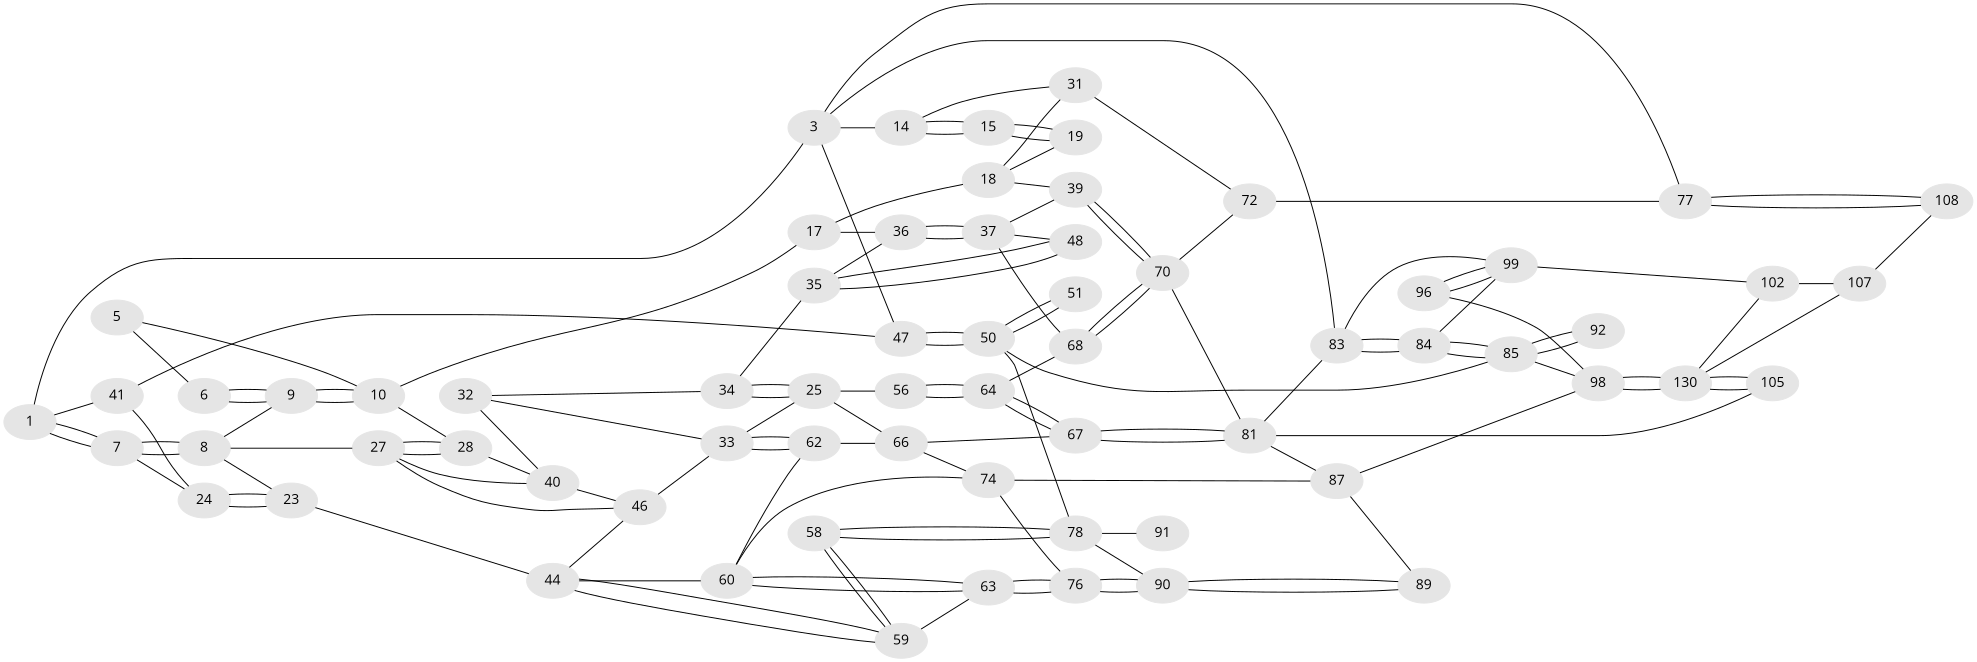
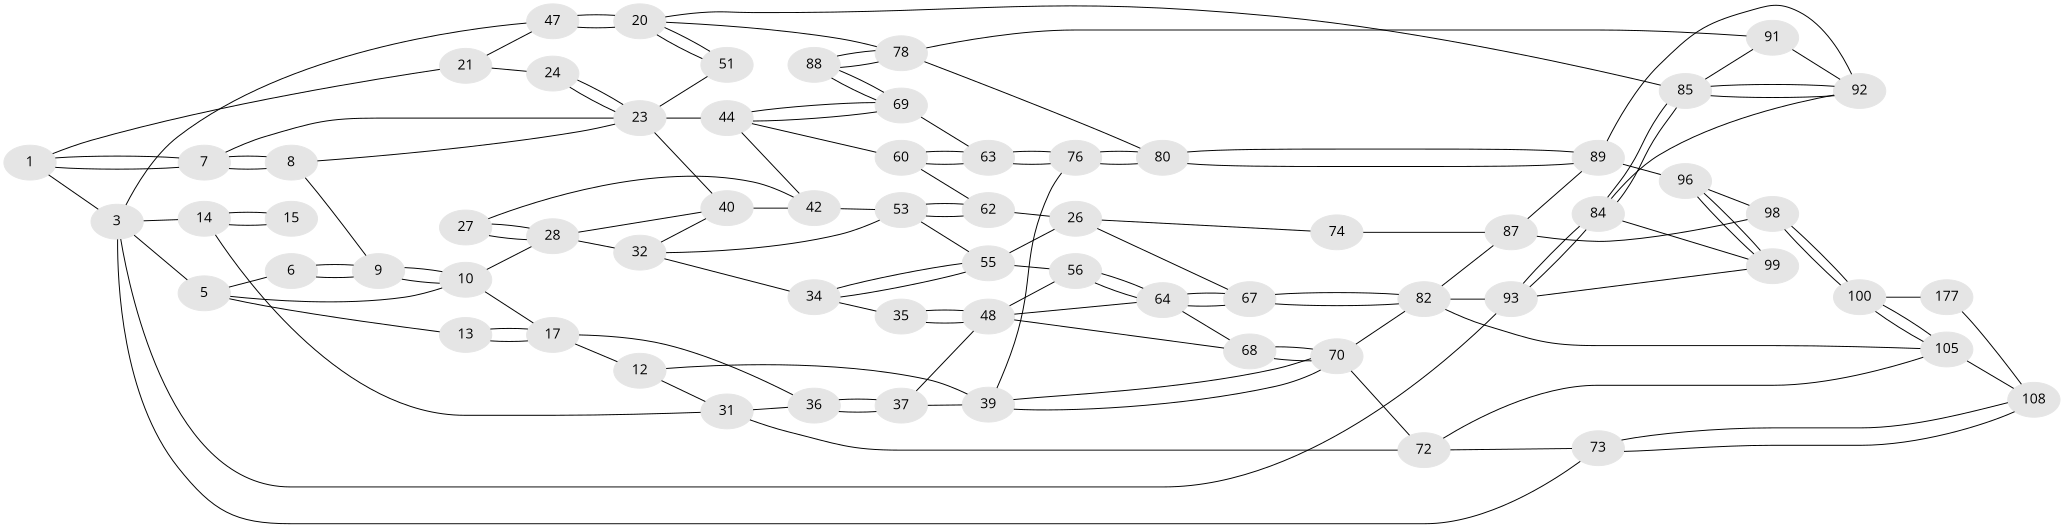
  graph {
    fontname="Open Sans"
    rankdir=LR
    node [color=gray90 fontname="Open Sans" style=filled]
    edge [fontname="Open Sans"]
    1 [super="+2"]
    3 [super="+4"]
    7 [super="+22"]
-   21 [super="+23" label=41]
+   21 [super="+23"]
    5 [super="+12"]
    14
    47
-   77
-   83
+   77 [label=73]
+   83 [label=93]
    8 [super="+26"]
    24
    6
    10 [super="+11"]
+   13
    15 [super="+16"]
    31
-   50 [super="+82"]
+   50 [super="+82" label=20]
    108
    84 [super="+95"]
    99 [super="+103"]
    9
    17 [super="+20"]
    28 [super="+29"]
    n24 [label=23 super="+43"]
    27 [super="+42"]
    44 [super="+45"]
    51
    40 [super="+41"]
-   46 [super="+52"]
-   18 [super="+30"]
+   46 [super="+52" label=42]
+   18 [super="+30" label=12]
    36
    32 [super="+33"]
-   19
    72 [super="+73"]
    39
    37 [super="+38"]
    70 [super="+71"]
-   59
+   59 [label=69]
    60 [super="+61"]
-   53 [super="+54" label=33]
+   53 [super="+54"]
    34
    105 [super="+106"]
    35
-   55 [super="+57" label=25]
+   55 [super="+57"]
    62
    48 [super="+49"]
    56
-   66 [super="+69"]
+   66 [super="+69" label=26]
    64 [super="+65"]
    68
-   81 [super="+88"]
+   81 [super="+88" label=82]
    63
    74 [super="+75"]
    78 [super="+79"]
    85 [super="+86"]
    67
-   80 [label=90]
+   80
    91
    92 [super="+93"]
-   58
+   58 [label=88]
    76
    87 [super="+90"]
    89 [super="+94"]
    98
    96 [super="+97"]
-   102 [super="+104"]
-   100 [super="+101" label=130]
-   107
+   100 [super="+101"]
+   107 [label=177]
    1 -- 3
    1 -- 7
    1 -- 7
    1 -- 21
+   3 -- 5
    3 -- 14
    3 -- 47
    3 -- 77
    3 -- 83
    7 -- 8
    7 -- 8
-   7 -- 24
+   7 -- n24
    21 -- 47
    21 -- 24
    5 -- 6
    5 -- 10
+   5 -- 13
    14 -- 15
    14 -- 15
    14 -- 31
    47 -- 50
    47 -- 50
    77 -- 108
    77 -- 108
    83 -- 84
    83 -- 84
    83 -- 99
    8 -- 9
    8 -- n24
-   8 -- 27
    24 -- n24
    24 -- n24
    6 -- 9
    6 -- 9
    10 -- 17
    10 -- 28
-   15 -- 19 [weight=2]
-   15 -- 19
+   13 -- 17
+   13 -- 17
    31 -- 72
    50 -- 51
    50 -- 51
    50 -- 78
    50 -- 85
    84 -- 99
    84 -- 85
    84 -- 85
-   99 -- 102
+   84 -- 92
    9 -- 10
    9 -- 10
    17 -- 18
    17 -- 36
    28 -- 40
+   28 -- 32
    n24 -- 44
+   n24 -- 51
    27 -- 28
    27 -- 28
-   27 -- 40
+   n24 -- 40
    27 -- 46
    44 -- 46
    44 -- 59
    44 -- 59
    44 -- 60
    40 -- 46
    46 -- 53
    18 -- 31
-   18 -- 19
    18 -- 39
    36 -- 37
    36 -- 37
    32 -- 40
    32 -- 53
    32 -- 34
    72 -- 77
+   72 -- 105
    39 -- 70
    39 -- 70
    37 -- 39
    37 -- 48
-   37 -- 68
+   48 -- 68
    70 -- 72
    70 -- 81
    59 -- 63
    60 -- 62
    60 -- 63
    60 -- 63
-   60 -- 74
    53 -- 55
    53 -- 62
    53 -- 62
    34 -- 35
    34 -- 55
    34 -- 55
-   35 -- 36
+   105 -- 108
+   31 -- 36
    35 -- 48
    35 -- 48
    55 -- 56
    55 -- 66
    62 -- 66
+   48 -- 56
+   48 -- 64
    56 -- 64
    56 -- 64
    66 -- 74
    66 -- 67
    64 -- 68
    64 -- 67
    64 -- 67
    68 -- 70
    68 -- 70
    81 -- 83
    81 -- 105
    81 -- 87
    63 -- 76
    63 -- 76
-   74 -- 76
+   39 -- 76
    74 -- 87
    78 -- 80
    78 -- 91
-   85 -- 98
+   85 -- 91
    85 -- 92
    85 -- 92
    67 -- 81
    67 -- 81
    80 -- 89
    80 -- 89
+   91 -- 92
    58 -- 59
    58 -- 59
    58 -- 78
    58 -- 78
    76 -- 80
    76 -- 80
    87 -- 89
    87 -- 98
+   89 -- 92
+   89 -- 96
    98 -- 100
    98 -- 100
    96 -- 99
    96 -- 99
    96 -- 98
-   102 -- 107
    100 -- 105
    100 -- 105
-   100 -- 102
    100 -- 107
    107 -- 108
  }
